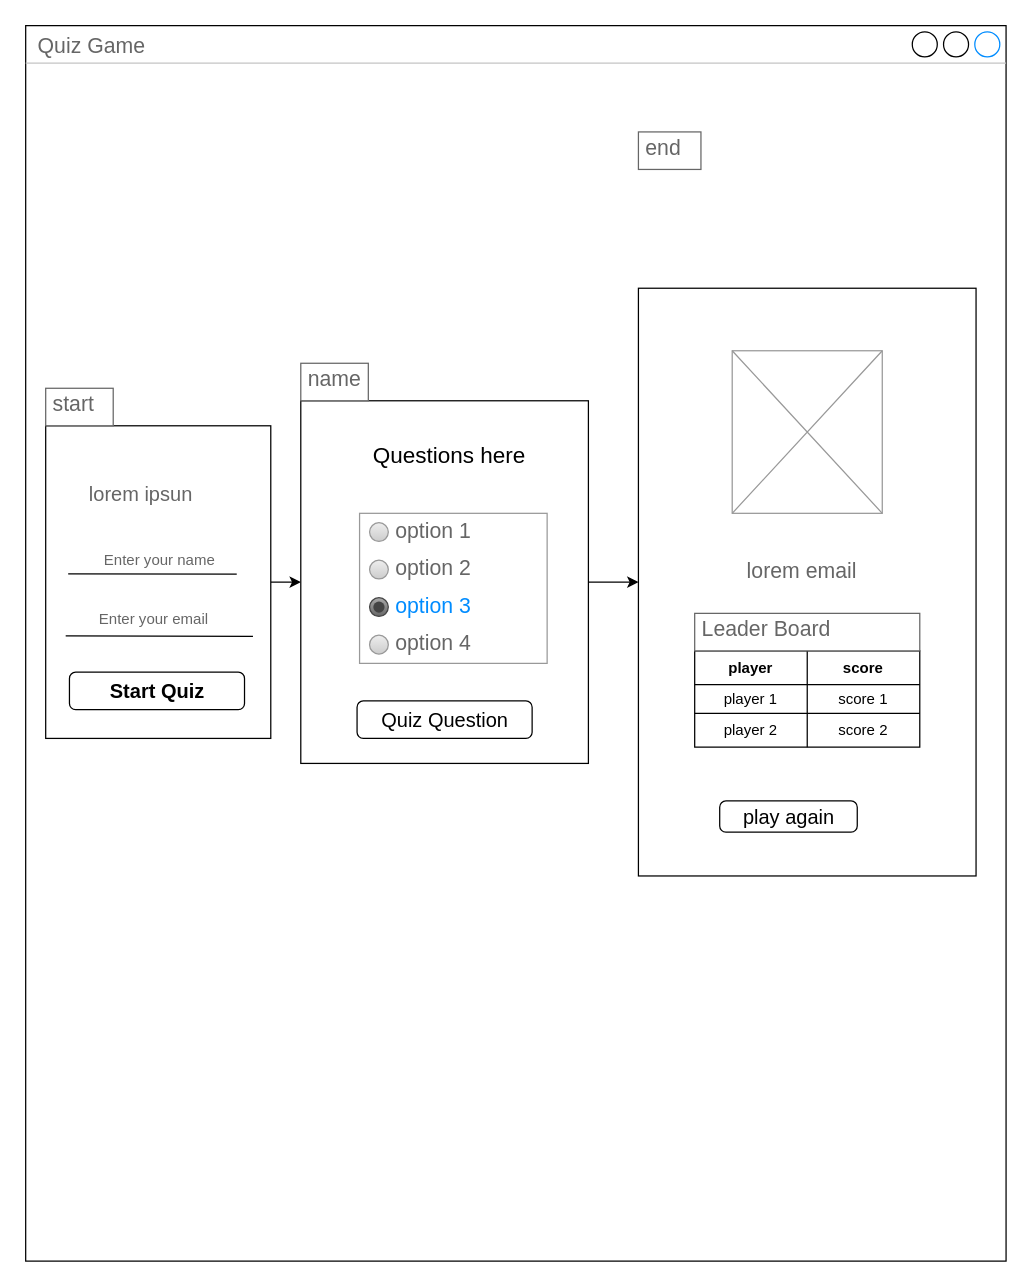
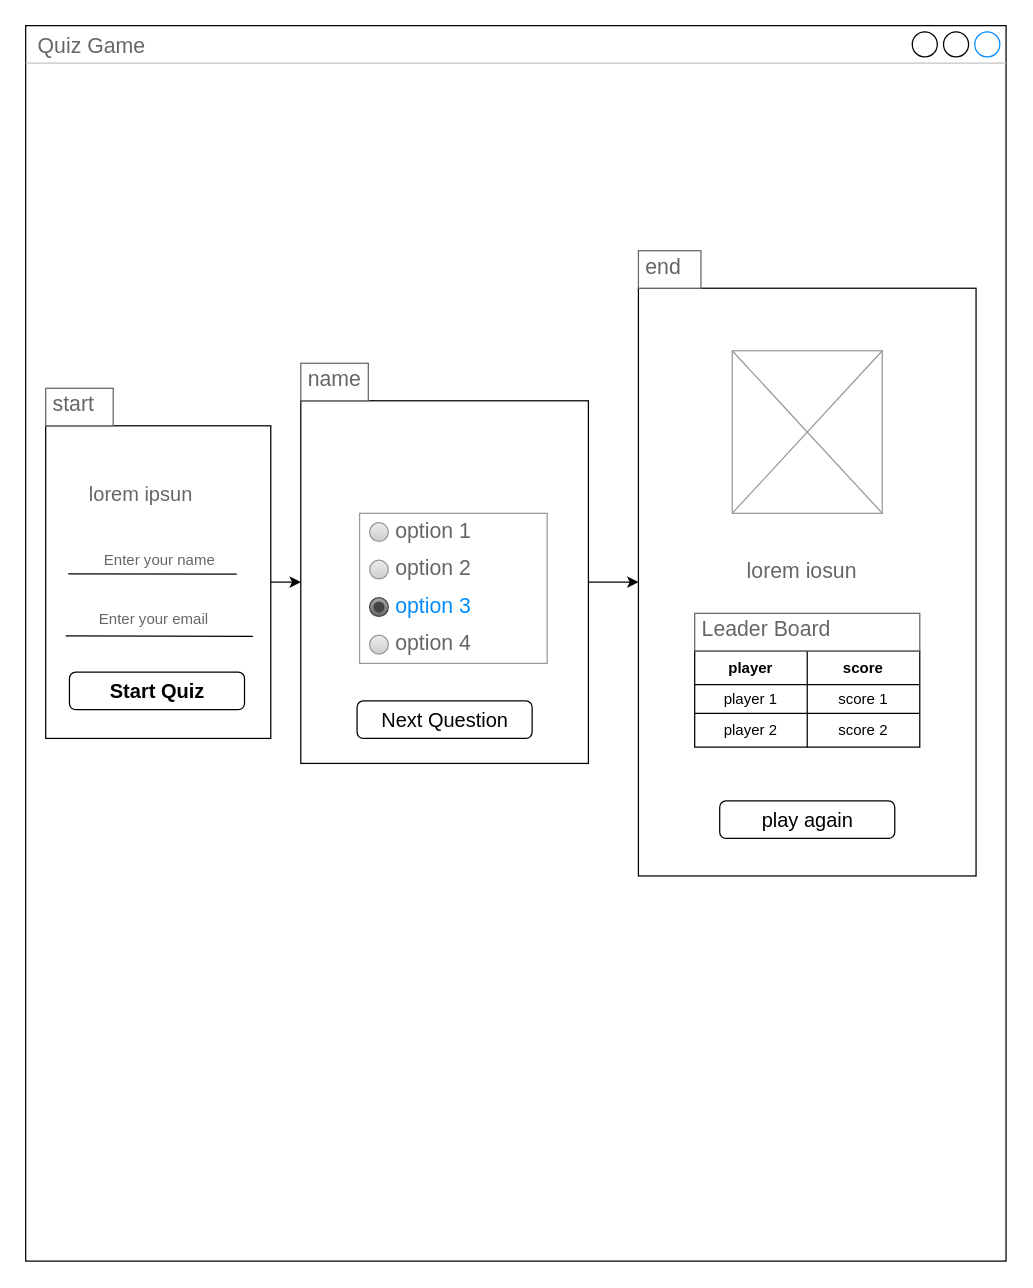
  <mxCell id="0" />
  <mxCell id="1" parent="0" />
  <mxCell id="2" value="Quiz Game" style="strokeWidth=1;shadow=0;dashed=0;align=center;html=1;shape=mxgraph.mockup.containers.window;align=left;verticalAlign=top;spacingLeft=8;strokeColor2=#008cff;strokeColor3=#c4c4c4;fontColor=#666666;mainText=;fontSize=17;labelBackgroundColor=none;whiteSpace=wrap;" parent="1" vertex="1"><mxGeometry x="20" y="20" width="784" height="988" as="geometry" /></mxCell>
  <mxCell id="3" value="" style="edgeStyle=orthogonalEdgeStyle;rounded=0;orthogonalLoop=1;jettySize=auto;html=1;" parent="1" source="4" target="15" edge="1"><mxGeometry relative="1" as="geometry" /></mxCell>
  <mxCell id="4" value="" style="strokeWidth=1;shadow=0;dashed=0;align=center;html=1;shape=mxgraph.mockup.forms.rrect;rSize=0;strokeColor=default;fillColor=#ffffff;" parent="1" vertex="1"><mxGeometry x="36" y="340" width="180" height="250" as="geometry" /></mxCell>
  <mxCell id="5" value="&lt;div style=&quot;&quot;&gt;&lt;span style=&quot;font-size: 16px;&quot;&gt;lorem ipsun&lt;/span&gt;&lt;/div&gt;" style="strokeWidth=1;shadow=0;dashed=0;align=center;html=1;shape=mxgraph.mockup.forms.anchor;fontSize=12;fontColor=#666666;align=left;resizeWidth=1;spacingLeft=0;" parent="4" vertex="1"><mxGeometry width="135" height="70" relative="1" as="geometry"><mxPoint x="33" y="20" as="offset" /></mxGeometry></mxCell>
  <mxCell id="6" value="" style="strokeWidth=1;shadow=0;dashed=0;align=center;html=1;shape=mxgraph.mockup.forms.anchor;fontSize=12;fontColor=#666666;align=left;resizeWidth=1;spacingLeft=0;" parent="4" vertex="1"><mxGeometry width="90" height="20" relative="1" as="geometry"><mxPoint x="10" y="40" as="offset" /></mxGeometry></mxCell>
  <mxCell id="7" value="Enter your name" style="strokeWidth=1;shadow=0;dashed=0;align=center;html=1;shape=mxgraph.mockup.forms.rrect;rSize=0;strokeColor=none;fontColor=#666666;align=left;spacingLeft=5;resizeWidth=1;" parent="4" vertex="1"><mxGeometry width="135" height="25" relative="1" as="geometry"><mxPoint x="40" y="95" as="offset" /></mxGeometry></mxCell>
  <mxCell id="8" value="" style="strokeWidth=1;shadow=0;dashed=0;align=center;html=1;shape=mxgraph.mockup.forms.anchor;fontSize=12;fontColor=#666666;align=left;resizeWidth=1;spacingLeft=0;" parent="4" vertex="1"><mxGeometry width="90" height="20" relative="1" as="geometry"><mxPoint x="10" y="95" as="offset" /></mxGeometry></mxCell>
  <mxCell id="9" value="Enter your email" style="strokeWidth=1;shadow=0;dashed=0;align=center;html=1;shape=mxgraph.mockup.forms.rrect;rSize=0;strokeColor=none;fontColor=#666666;align=left;spacingLeft=5;resizeWidth=1;" parent="4" vertex="1"><mxGeometry width="135" height="25" relative="1" as="geometry"><mxPoint x="36" y="142" as="offset" /></mxGeometry></mxCell>
  <mxCell id="10" value="Start Quiz" style="strokeWidth=1;shadow=0;dashed=0;align=center;html=1;shape=mxgraph.mockup.forms.rrect;rSize=5;fontSize=16;fontStyle=1;strokeColor=#000000;" parent="4" vertex="1"><mxGeometry y="1" width="140" height="30" relative="1" as="geometry"><mxPoint x="19" y="-53" as="offset" /></mxGeometry></mxCell>
  <mxCell id="11" value="" style="strokeWidth=1;shadow=0;dashed=0;align=center;html=1;shape=mxgraph.mockup.forms.anchor;fontSize=12;fontColor=#9999ff;align=left;spacingLeft=0;fontStyle=4;resizeWidth=1;" parent="4" vertex="1"><mxGeometry y="1" width="135" height="20" relative="1" as="geometry"><mxPoint x="10" y="-110" as="offset" /></mxGeometry></mxCell>
  <mxCell id="12" value="" style="endArrow=none;html=1;rounded=0;exitX=0.765;exitY=0.385;exitDx=0;exitDy=0;exitPerimeter=0;" parent="4" edge="1"><mxGeometry width="50" height="50" relative="1" as="geometry"><mxPoint x="152.784" y="118.65" as="sourcePoint" /><mxPoint x="18" y="118.333" as="targetPoint" /></mxGeometry></mxCell>
  <mxCell id="13" value="" style="endArrow=none;html=1;rounded=0;exitX=0.765;exitY=0.385;exitDx=0;exitDy=0;exitPerimeter=0;" parent="1" edge="1"><mxGeometry width="50" height="50" relative="1" as="geometry"><mxPoint x="201.76" y="508.38" as="sourcePoint" /><mxPoint x="52" y="508" as="targetPoint" /></mxGeometry></mxCell>
  <mxCell id="14" value="" style="edgeStyle=orthogonalEdgeStyle;rounded=0;orthogonalLoop=1;jettySize=auto;html=1;" parent="1" source="15" target="16" edge="1"><mxGeometry relative="1" as="geometry" /></mxCell>
  <mxCell id="15" value="" style="whiteSpace=wrap;html=1;fillColor=#ffffff;strokeWidth=1;shadow=0;dashed=0;" parent="1" vertex="1"><mxGeometry x="240" y="320" width="230" height="290" as="geometry" /></mxCell>
  <mxCell id="16" value="" style="whiteSpace=wrap;html=1;fillColor=#ffffff;strokeWidth=1;shadow=0;dashed=0;" parent="1" vertex="1"><mxGeometry x="510" y="230" width="270" height="470" as="geometry" /></mxCell>
  <mxCell id="17" value="" style="strokeWidth=1;shadow=0;dashed=0;align=center;html=1;shape=mxgraph.mockup.forms.rrect;rSize=0;strokeColor=#999999;fillColor=#ffffff;recursiveResize=0;" parent="1" vertex="1"><mxGeometry x="287" y="410" width="150" height="120" as="geometry" /></mxCell>
  <mxCell id="18" value="option 1" style="shape=ellipse;rSize=0;fillColor=#eeeeee;strokeColor=#999999;gradientColor=#cccccc;html=1;align=left;spacingLeft=4;fontSize=17;fontColor=#666666;labelPosition=right;" parent="17" vertex="1"><mxGeometry x="8" y="7.5" width="15" height="15" as="geometry" /></mxCell>
  <mxCell id="19" value="option 2" style="shape=ellipse;rSize=0;fillColor=#eeeeee;strokeColor=#999999;gradientColor=#cccccc;html=1;align=left;spacingLeft=4;fontSize=17;fontColor=#666666;labelPosition=right;" parent="17" vertex="1"><mxGeometry x="8" y="37.5" width="15" height="15" as="geometry" /></mxCell>
  <mxCell id="20" value="option 3" style="shape=ellipse;rSize=0;fillColor=#aaaaaa;strokeColor=#444444;gradientColor=#666666;html=1;align=left;spacingLeft=4;fontSize=17;fontColor=#008cff;labelPosition=right;" parent="17" vertex="1"><mxGeometry x="8" y="67.5" width="15" height="15" as="geometry" /></mxCell>
  <mxCell id="21" value="" style="shape=ellipse;fillColor=#444444;strokeColor=none;html=1;" parent="20" vertex="1"><mxGeometry x="3" y="3" width="9" height="9" as="geometry" /></mxCell>
  <mxCell id="22" value="option 4" style="shape=ellipse;rSize=0;fillColor=#eeeeee;strokeColor=#999999;gradientColor=#cccccc;html=1;align=left;spacingLeft=4;fontSize=17;fontColor=#666666;labelPosition=right;" parent="17" vertex="1"><mxGeometry x="8" y="97.5" width="15" height="15" as="geometry" /></mxCell>
- <mxCell id="23" value="&lt;span style=&quot;font-weight: normal;&quot;&gt;Quiz Question&lt;/span&gt;" style="strokeWidth=1;shadow=0;dashed=0;align=center;html=1;shape=mxgraph.mockup.forms.rrect;rSize=5;fontSize=16;fontStyle=1;strokeColor=#000000;" parent="1" vertex="1"><mxGeometry x="285" y="560" width="140" height="30" as="geometry" /></mxCell>
- <mxCell id="24" value="Questions here" style="text;strokeColor=none;align=center;fillColor=none;html=1;verticalAlign=middle;whiteSpace=wrap;rounded=0;fontSize=18;" parent="1" vertex="1"><mxGeometry x="279" y="349" width="160" height="30" as="geometry" /></mxCell>
+ <mxCell id="23" value="&lt;span style=&quot;font-weight: normal;&quot;&gt;Next Question&lt;/span&gt;" style="strokeWidth=1;shadow=0;dashed=0;align=center;html=1;shape=mxgraph.mockup.forms.rrect;rSize=5;fontSize=16;fontStyle=1;strokeColor=#000000;" parent="1" vertex="1"><mxGeometry x="285" y="560" width="140" height="30" as="geometry" /></mxCell>
  <mxCell id="25" value="" style="shape=table;html=1;whiteSpace=wrap;startSize=0;container=1;collapsible=0;childLayout=tableLayout;strokeWidth=1;" parent="1" vertex="1"><mxGeometry x="555" y="520" width="180" height="77" as="geometry" /></mxCell>
  <mxCell id="26" value="" style="shape=tableRow;horizontal=0;startSize=0;swimlaneHead=0;swimlaneBody=0;top=0;left=0;bottom=0;right=0;collapsible=0;dropTarget=0;fillColor=none;points=[[0,0.5],[1,0.5]];portConstraint=eastwest;" parent="25" vertex="1"><mxGeometry width="180" height="27" as="geometry" /></mxCell>
  <mxCell id="27" value="player" style="shape=partialRectangle;html=1;whiteSpace=wrap;connectable=0;fillColor=none;top=0;left=0;bottom=0;right=0;overflow=hidden;fontStyle=1" parent="26" vertex="1"><mxGeometry width="90" height="27" as="geometry"><mxRectangle width="90" height="27" as="alternateBounds" /></mxGeometry></mxCell>
  <mxCell id="28" value="score" style="shape=partialRectangle;html=1;whiteSpace=wrap;connectable=0;fillColor=none;top=0;left=0;bottom=0;right=0;overflow=hidden;fontStyle=1" parent="26" vertex="1"><mxGeometry x="90" width="90" height="27" as="geometry"><mxRectangle width="90" height="27" as="alternateBounds" /></mxGeometry></mxCell>
  <mxCell id="29" value="" style="shape=tableRow;horizontal=0;startSize=0;swimlaneHead=0;swimlaneBody=0;top=0;left=0;bottom=0;right=0;collapsible=0;dropTarget=0;fillColor=none;points=[[0,0.5],[1,0.5]];portConstraint=eastwest;" parent="25" vertex="1"><mxGeometry y="27" width="180" height="23" as="geometry" /></mxCell>
  <mxCell id="30" value="player 1" style="shape=partialRectangle;html=1;whiteSpace=wrap;connectable=0;fillColor=none;top=0;left=0;bottom=0;right=0;overflow=hidden;" parent="29" vertex="1"><mxGeometry width="90" height="23" as="geometry"><mxRectangle width="90" height="23" as="alternateBounds" /></mxGeometry></mxCell>
  <mxCell id="31" value="score 1" style="shape=partialRectangle;html=1;whiteSpace=wrap;connectable=0;fillColor=none;top=0;left=0;bottom=0;right=0;overflow=hidden;" parent="29" vertex="1"><mxGeometry x="90" width="90" height="23" as="geometry"><mxRectangle width="90" height="23" as="alternateBounds" /></mxGeometry></mxCell>
  <mxCell id="32" value="" style="shape=tableRow;horizontal=0;startSize=0;swimlaneHead=0;swimlaneBody=0;top=0;left=0;bottom=0;right=0;collapsible=0;dropTarget=0;fillColor=none;points=[[0,0.5],[1,0.5]];portConstraint=eastwest;" parent="25" vertex="1"><mxGeometry y="50" width="180" height="27" as="geometry" /></mxCell>
  <mxCell id="33" value="player 2" style="shape=partialRectangle;html=1;whiteSpace=wrap;connectable=0;fillColor=none;top=0;left=0;bottom=0;right=0;overflow=hidden;" parent="32" vertex="1"><mxGeometry width="90" height="27" as="geometry"><mxRectangle width="90" height="27" as="alternateBounds" /></mxGeometry></mxCell>
  <mxCell id="34" value="score 2" style="shape=partialRectangle;html=1;whiteSpace=wrap;connectable=0;fillColor=none;top=0;left=0;bottom=0;right=0;overflow=hidden;" parent="32" vertex="1"><mxGeometry x="90" width="90" height="27" as="geometry"><mxRectangle width="90" height="27" as="alternateBounds" /></mxGeometry></mxCell>
  <mxCell id="35" value="Leader Board" style="strokeWidth=1;shadow=0;dashed=0;align=center;html=1;shape=mxgraph.mockup.text.textBox;fontColor=#666666;align=left;fontSize=17;spacingLeft=4;spacingTop=-3;whiteSpace=wrap;strokeColor=#666666;mainText=" parent="1" vertex="1"><mxGeometry x="555" y="490" width="180" height="30" as="geometry" /></mxCell>
- <mxCell id="36" value="&lt;span style=&quot;font-weight: normal;&quot;&gt;play again&lt;/span&gt;" style="strokeWidth=1;shadow=0;dashed=0;align=center;html=1;shape=mxgraph.mockup.forms.rrect;rSize=5;fontSize=16;fontStyle=1;strokeColor=#000000;" parent="1" vertex="1"><mxGeometry x="575" y="640" width="110" height="25" as="geometry" /></mxCell>
+ <mxCell id="36" value="&lt;span style=&quot;font-weight: normal;&quot;&gt;play again&lt;/span&gt;" style="strokeWidth=1;shadow=0;dashed=0;align=center;html=1;shape=mxgraph.mockup.forms.rrect;rSize=5;fontSize=16;fontStyle=1;strokeColor=#000000;" parent="1" vertex="1"><mxGeometry x="575" y="640" width="140" height="30" as="geometry" /></mxCell>
  <mxCell id="37" value="" style="verticalLabelPosition=bottom;shadow=0;dashed=0;align=center;html=1;verticalAlign=top;strokeWidth=1;shape=mxgraph.mockup.graphics.simpleIcon;strokeColor=#999999;" parent="1" vertex="1"><mxGeometry x="585" y="280" width="120" height="130" as="geometry" /></mxCell>
- <mxCell id="38" value="lorem email" style="strokeWidth=1;shadow=0;dashed=0;align=center;html=1;shape=mxgraph.mockup.text.bulletedList;textColor=#666666;mainText=,,,,;textSize=17;bulletStyle=none;strokeColor=none;fillColor=none;align=left;verticalAlign=top;fontSize=17;fontColor=#666666;" parent="1" vertex="1"><mxGeometry x="595" y="440" width="110" height="50" as="geometry" /></mxCell>
+ <mxCell id="38" value="lorem iosun" style="strokeWidth=1;shadow=0;dashed=0;align=center;html=1;shape=mxgraph.mockup.text.bulletedList;textColor=#666666;mainText=,,,,;textSize=17;bulletStyle=none;strokeColor=none;fillColor=none;align=left;verticalAlign=top;fontSize=17;fontColor=#666666;" parent="1" vertex="1"><mxGeometry x="595" y="440" width="110" height="50" as="geometry" /></mxCell>
  <mxCell id="39" value="start" style="strokeWidth=1;shadow=0;dashed=0;align=center;html=1;shape=mxgraph.mockup.text.textBox;fontColor=#666666;align=left;fontSize=17;spacingLeft=4;spacingTop=-3;whiteSpace=wrap;strokeColor=#666666;mainText=" parent="1" vertex="1"><mxGeometry x="36" y="310" width="54" height="30" as="geometry" /></mxCell>
  <mxCell id="40" value="name" style="strokeWidth=1;shadow=0;dashed=0;align=center;html=1;shape=mxgraph.mockup.text.textBox;fontColor=#666666;align=left;fontSize=17;spacingLeft=4;spacingTop=-3;whiteSpace=wrap;strokeColor=#666666;mainText=" parent="1" vertex="1"><mxGeometry x="240" y="290" width="54" height="30" as="geometry" /></mxCell>
- <mxCell id="41" value="end" style="strokeWidth=1;shadow=0;dashed=0;align=center;html=1;shape=mxgraph.mockup.text.textBox;fontColor=#666666;align=left;fontSize=17;spacingLeft=4;spacingTop=-3;whiteSpace=wrap;strokeColor=#666666;mainText=" parent="1" vertex="1"><mxGeometry x="510" y="105" width="50" height="30" as="geometry" /></mxCell>
+ <mxCell id="41" value="end" style="strokeWidth=1;shadow=0;dashed=0;align=center;html=1;shape=mxgraph.mockup.text.textBox;fontColor=#666666;align=left;fontSize=17;spacingLeft=4;spacingTop=-3;whiteSpace=wrap;strokeColor=#666666;mainText=" parent="1" vertex="1"><mxGeometry x="510" y="200" width="50" height="30" as="geometry" /></mxCell>
